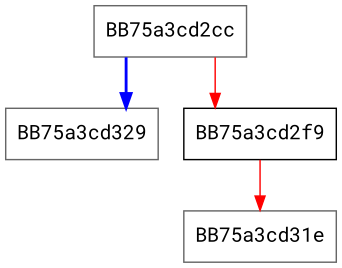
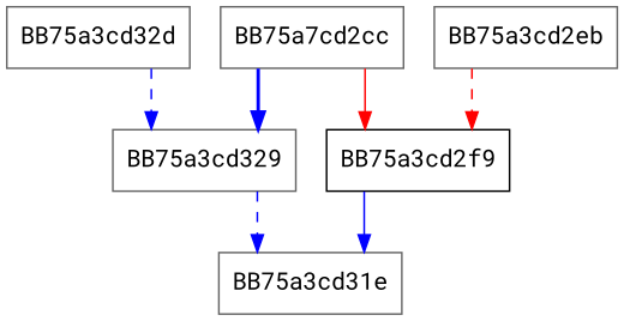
  digraph {
    fontname="Roboto Mono"
    splines=ortho
    node [color=gray40 fontname="Roboto Mono" shape=box]
    edge [color=blue fontname="Roboto Mono" style=dashed]
-   BB75a3cd2cc
+   BB75a3cd2cc [label=BB75a7cd2cc]
    BB75a3cd329
    BB75a3cd2f9 [color=black]
    BB75a3cd31e
+   BB75a3cd2eb
+   BB75a3cd32d
    BB75a3cd2cc -> BB75a3cd329 [style=bold]
    BB75a3cd2cc -> BB75a3cd2f9 [color=red style=solid]
-   BB75a3cd2f9 -> BB75a3cd31e [color=red style=solid]
+   BB75a3cd329 -> BB75a3cd31e
+   BB75a3cd2f9 -> BB75a3cd31e [style=solid]
+   BB75a3cd2eb -> BB75a3cd2f9 [color=red]
+   BB75a3cd32d -> BB75a3cd329
  }
